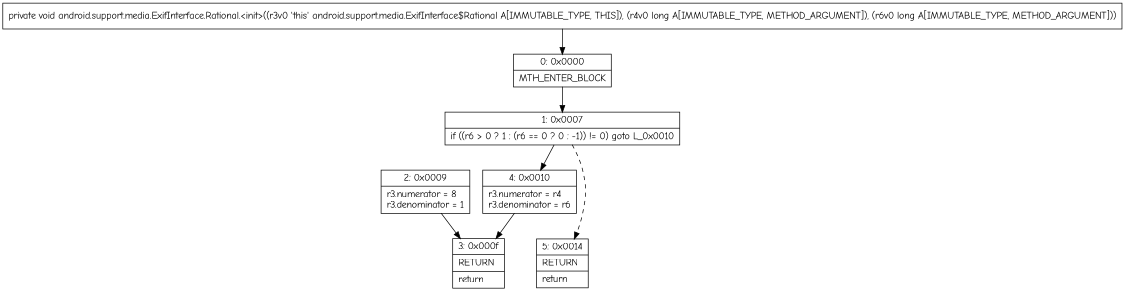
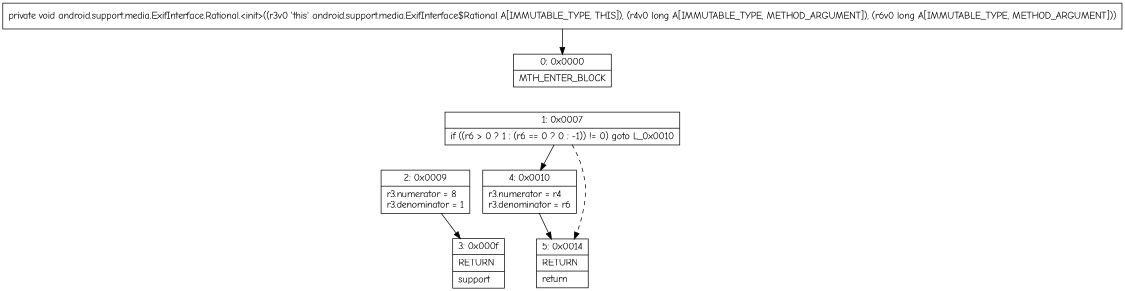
  digraph {
    fontname="Comic Neue"
    node [fontname="Comic Neue" shape=record]
    edge [fontname="Comic Neue"]
    n1 [label="{0\:\ 0x0000|MTH_ENTER_BLOCK\l}"]
    n2 [label="{1\:\ 0x0007|if ((r6 \> 0 ? 1 : (r6 == 0 ? 0 : \-1)) != 0) goto L_0x0010\l}"]
    n3 [label="{4\:\ 0x0010|r3.numerator = r4\lr3.denominator = r6\l}"]
    n4 [label="{5\:\ 0x0014|RETURN\l|return\l}"]
    n5 [label="{2\:\ 0x0009|r3.numerator = 8\lr3.denominator = 1\l}"]
-   n6 [label="{3\:\ 0x000f|RETURN\l|return\l}"]
+   n6 [label="{3\:\ 0x000f|RETURN\l|support\l}"]
    n7 [label="{private void android.support.media.ExifInterface.Rational.\<init\>((r3v0 'this' android.support.media.ExifInterface$Rational A[IMMUTABLE_TYPE, THIS]), (r4v0 long A[IMMUTABLE_TYPE, METHOD_ARGUMENT]), (r6v0 long A[IMMUTABLE_TYPE, METHOD_ARGUMENT])) }"]
-   n1 -> n2
    n2 -> n3
    n2 -> n4 [style=dashed]
-   n3 -> n6
+   n3 -> n4
    n5 -> n6
    n7 -> n1
  }
